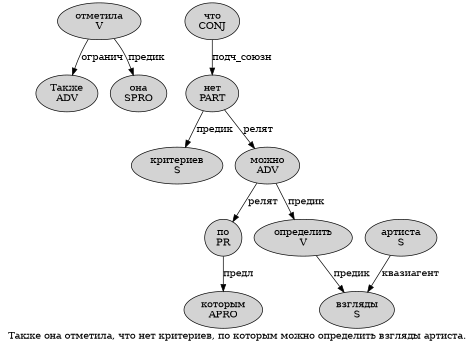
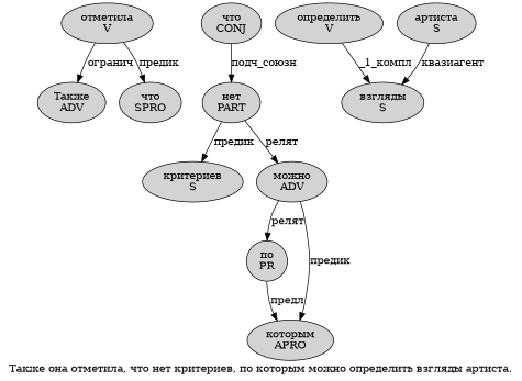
  digraph {
    label="Также она отметила, что нет критериев, по которым можно определить взгляды артиста."
    node [fillcolor=lightgray penwidth=1 shape=ellipse style=filled]
    n1 [label="Также\nADV"]
-   n2 [label="она\nSPRO"]
+   n2 [label="что\nSPRO"]
    n3 [label="отметила\nV"]
    n4 [label="что\nCONJ"]
    n5 [label="нет\nPART"]
    n6 [label="критериев\nS"]
    n7 [label="можно\nADV"]
    n8 [label="по\nPR"]
    n9 [label="определить\nV"]
    n10 [label="которым\nAPRO"]
    n11 [label="взгляды\nS"]
    n12 [label="артиста\nS"]
    n3 -> n1 [label="огранич"]
    n3 -> n2 [label="предик"]
    n4 -> n5 [label="подч_союзн"]
    n5 -> n6 [label="предик"]
    n5 -> n7 [label="релят"]
    n7 -> n8 [label="релят"]
-   n7 -> n9 [label="предик"]
+   n7 -> n10 [label="предик"]
    n8 -> n10 [label="предл"]
-   n9 -> n11 [label="предик"]
+   n9 -> n11 [label="_1_компл"]
    n12 -> n11 [label="квазиагент"]
  }
